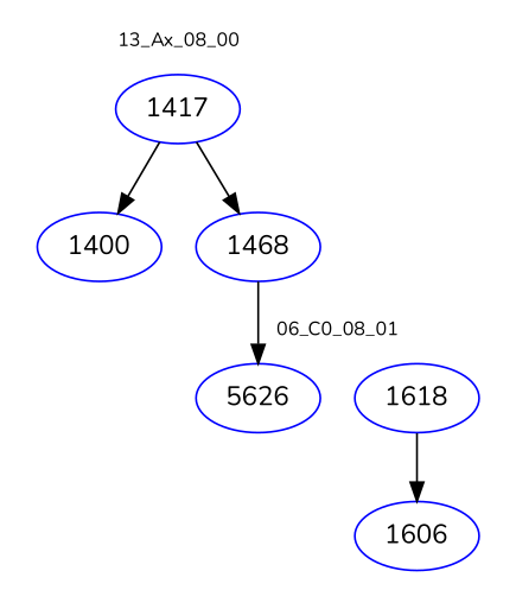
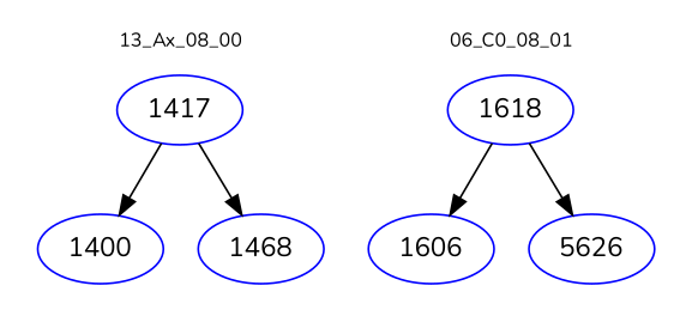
  digraph {
    fontname=Nunito
    node [color=blue fontname=Nunito]
    edge [color=black fontname=Nunito]
    n1 [label=1417]
    n2 [label=1400]
    n3 [label=1468]
    n4 [label=1618]
    n5 [label=1606]
    n6 [label=5626]
    subgraph cluster_1 {
      color=white
      fontsize=10
      label="13_Ax_08_00"
      n1
      n2
      n3
    }
    subgraph cluster_2 {
      color=white
      fontsize=10
      label="06_C0_08_01"
      n4
      n5
      n6
    }
    n1 -> n2
    n1 -> n3
    n4 -> n5
-   n3 -> n6
+   n4 -> n6
  }
